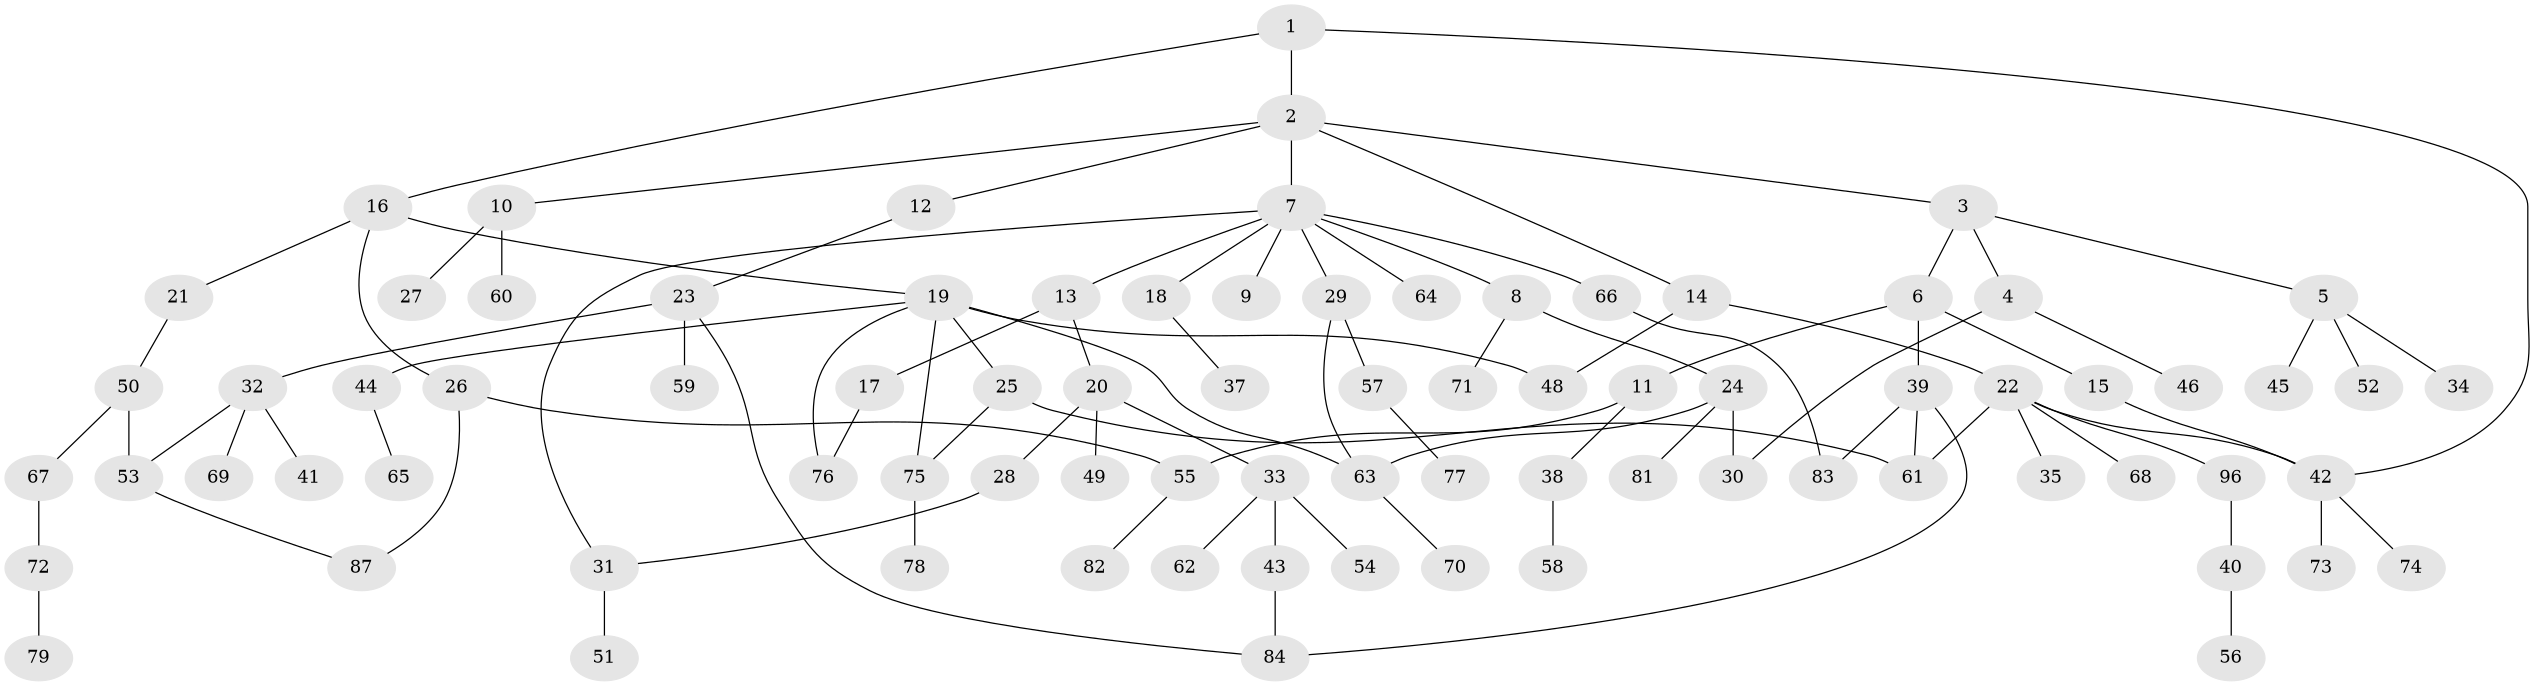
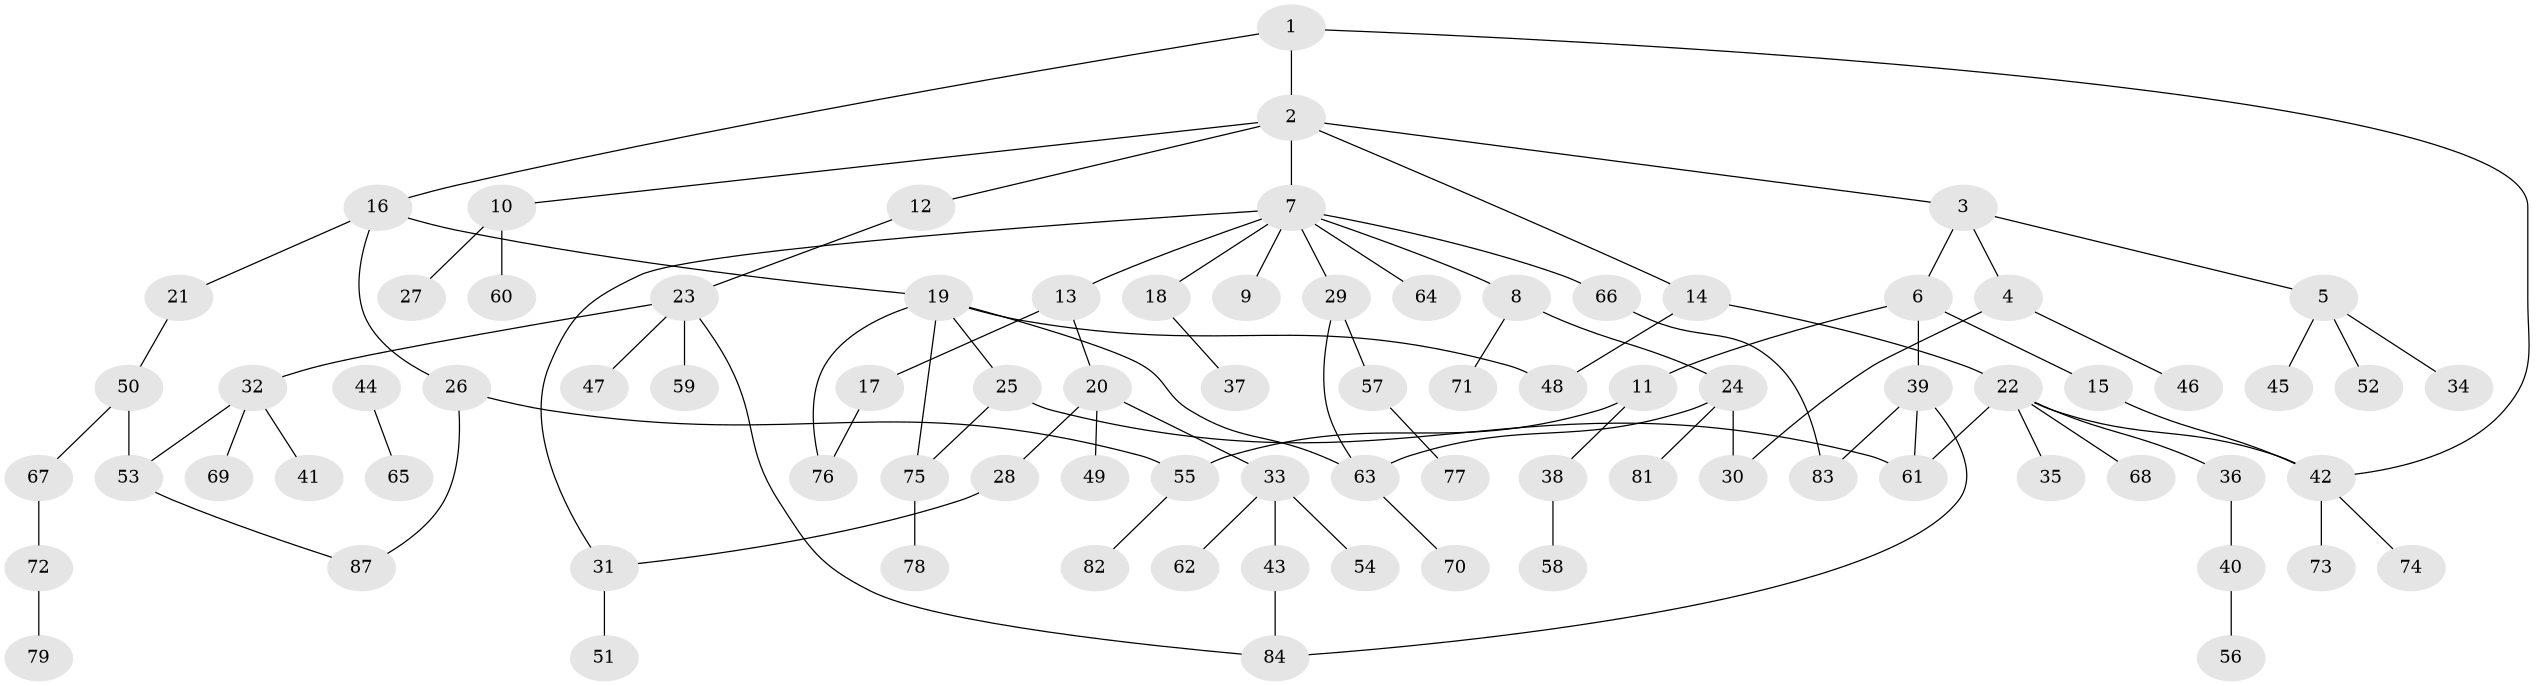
  graph {
    node [color=gray90 style=filled]
    1
    2
    16
    42
    3
    7
    10
    12
    14
    19
    21
    26
    73
    74
    4
    5
    6
    8
    9
    13
    18
    29
    31
    64
    66
    27
    60
    23
    22
    48
    30
    46
    34
    45
    52
    11
    15
    39
    38
    55
    61
    84
    83
    24
    71
    17
    20
    37
    63
    57
    51
    81
    58
    82
    32
+   47
    59
    76
    28
    33
    49
    35
-   36 [label=96]
+   36
    68
    25
    44
    75
    50
    n69 [label=87]
    65
    70
    78
    43
    54
    62
    53
    67
    40
    41
    69
    77
    56
    72
    79
    1 -- 2
    1 -- 16
    1 -- 42
    2 -- 3
    2 -- 7
    2 -- 10
    2 -- 12
    2 -- 14
    16 -- 19
    16 -- 21
    16 -- 26
    42 -- 73
    42 -- 74
    3 -- 4
    3 -- 5
    3 -- 6
    7 -- 8
    7 -- 9
    7 -- 13
    7 -- 18
    7 -- 29
    7 -- 31
    7 -- 64
    7 -- 66
    10 -- 27
    10 -- 60
    12 -- 23
    14 -- 22
    14 -- 48
    19 -- 48
    19 -- 63
    19 -- 76
    19 -- 25
-   19 -- 44
    19 -- 75
    21 -- 50
    26 -- 55
    26 -- n69
    4 -- 30
    4 -- 46
    5 -- 34
    5 -- 45
    5 -- 52
    6 -- 11
    6 -- 15
    6 -- 39
    8 -- 24
    8 -- 71
    13 -- 17
    13 -- 20
    18 -- 37
    29 -- 63
    29 -- 57
    31 -- 51
    66 -- 83
    23 -- 84
    23 -- 32
+   23 -- 47
    23 -- 59
    22 -- 42
    22 -- 61
    22 -- 35
    22 -- 36
    22 -- 68
    11 -- 38
    11 -- 55
    15 -- 42
    39 -- 61
    39 -- 84
    39 -- 83
    38 -- 58
    55 -- 82
    24 -- 30
    24 -- 63
    24 -- 81
    17 -- 76
    20 -- 28
    20 -- 33
    20 -- 49
    63 -- 70
    57 -- 77
    32 -- 53
    32 -- 41
    32 -- 69
    28 -- 31
    33 -- 43
    33 -- 54
    33 -- 62
    36 -- 40
    25 -- 61
    25 -- 75
    44 -- 65
    75 -- 78
    50 -- 53
    50 -- 67
    43 -- 84
    53 -- n69
    67 -- 72
    40 -- 56
    72 -- 79
  }
